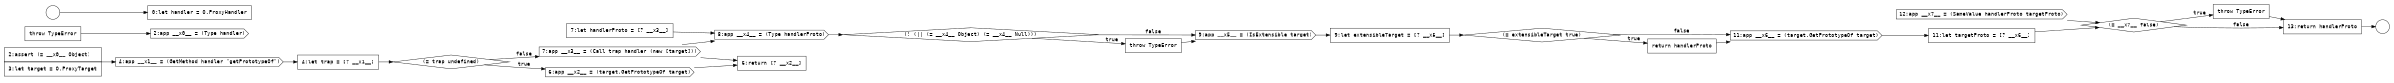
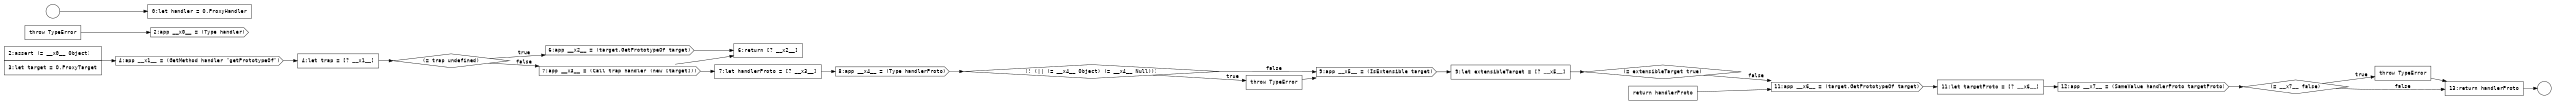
  digraph {
    fontname="DejaVu Sans Mono"
    rankdir=LR
    node [color=black fillcolor=white fontname="DejaVu Sans Mono" shape=none style=filled]
    edge [color=black fontname="DejaVu Sans Mono"]
    n1 [label=" " shape=circle]
    n2 [label=<<font color="black">12:app __x7__ = (SameValue handlerProto targetProto)</font>> shape=cds]
    n3 [label=<<font color="black">(= __x7__ false)</font>> shape=diamond]
    n4 [label=<<font color="black">     <table border="0" cellborder="1" cellspacing="0" cellpadding="10">       <tr><td align="left">throw TypeError</td></tr>     </table>   </font>> margin=0]
    n5 [label=<<font color="black">     <table border="0" cellborder="1" cellspacing="0" cellpadding="10">       <tr><td align="left">13:return handlerProto</td></tr>     </table>   </font>> margin=0]
    n6 [label=<<font color="black">2:app __x0__ = (Type handler)</font>> shape=cds]
    n7 [label=<<font color="black">     <table border="0" cellborder="1" cellspacing="0" cellpadding="10">       <tr><td align="left">2:assert (= __x0__ Object)</td></tr>       <tr><td align="left">3:let target = O.ProxyTarget</td></tr>     </table>   </font>> margin=0]
    n8 [label=<<font color="black">4:app __x1__ = (GetMethod handler &quot;getPrototypeOf&quot;)</font>> shape=cds]
    n9 [label=<<font color="black">9:app __x5__ = (IsExtensible target)</font>> shape=cds]
    n10 [label=<<font color="black">     <table border="0" cellborder="1" cellspacing="0" cellpadding="10">       <tr><td align="left">9:let extensibleTarget = [? __x5__]</td></tr>     </table>   </font>> margin=0]
    n11 [label=<<font color="black">(= extensibleTarget true)</font>> shape=diamond]
    n12 [label=<<font color="black">     <table border="0" cellborder="1" cellspacing="0" cellpadding="10">       <tr><td align="left">0:let handler = O.ProxyHandler</td></tr>     </table>   </font>> margin=0]
    n13 [label=<<font color="black">8:app __x4__ = (Type handlerProto)</font>> shape=cds]
    n14 [label=<<font color="black">(! (|| (= __x4__ Object) (= __x4__ Null)))</font>> shape=diamond]
    n15 [label=<<font color="black">     <table border="0" cellborder="1" cellspacing="0" cellpadding="10">       <tr><td align="left">throw TypeError</td></tr>     </table>   </font>> margin=0]
    n16 [label=<<font color="black">6:app __x2__ = (target.GetPrototypeOf target)</font>> shape=cds]
    n17 [label=<<font color="black">     <table border="0" cellborder="1" cellspacing="0" cellpadding="10">       <tr><td align="left">6:return [? __x2__]</td></tr>     </table>   </font>> margin=0]
    n18 [label=<<font color="black">11:app __x6__ = (target.GetPrototypeOf target)</font>> shape=cds]
    n19 [label=<<font color="black">     <table border="0" cellborder="1" cellspacing="0" cellpadding="10">       <tr><td align="left">11:let targetProto = [? __x6__]</td></tr>     </table>   </font>> margin=0]
    n20 [label=<<font color="black">     <table border="0" cellborder="1" cellspacing="0" cellpadding="10">       <tr><td align="left">4:let trap = [? __x1__]</td></tr>     </table>   </font>> margin=0]
    n21 [label=<<font color="black">     <table border="0" cellborder="1" cellspacing="0" cellpadding="10">       <tr><td align="left">return handlerProto</td></tr>     </table>   </font>> margin=0]
    n22 [label=<<font color="black">     <table border="0" cellborder="1" cellspacing="0" cellpadding="10">       <tr><td align="left">7:let handlerProto = [? __x3__]</td></tr>     </table>   </font>> margin=0]
    n23 [label=<<font color="black">(= trap undefined)</font>> shape=diamond]
    n24 [label=<<font color="black">7:app __x3__ = (Call trap handler (new [target]))</font>> shape=cds]
    n25 [label=<<font color="black">     <table border="0" cellborder="1" cellspacing="0" cellpadding="10">       <tr><td align="left">throw TypeError</td></tr>     </table>   </font>> margin=0]
    n26 [label=" " shape=circle]
    n2 -> n3
    n3 -> n4 [label=<<font color="black">true</font>>]
    n3 -> n5 [label=<<font color="black">false</font>>]
    n4 -> n5
    n5 -> n1
    n7 -> n8
    n8 -> n20
    n9 -> n10
    n10 -> n11
    n11 -> n18 [label=<<font color="black">false</font>>]
-   n11 -> n21 [label=<<font color="black">true</font>>]
    n13 -> n14
    n14 -> n9 [label=<<font color="black">false</font>>]
    n14 -> n15 [label=<<font color="black">true</font>>]
    n15 -> n9
    n16 -> n17
    n18 -> n19
-   n19 -> n3
+   n19 -> n2
    n20 -> n23
    n21 -> n18
    n22 -> n13
    n23 -> n16 [label=<<font color="black">true</font>>]
    n23 -> n24 [label=<<font color="black">false</font>>]
    n24 -> n17
-   n24 -> n13
+   n24 -> n22
    n25 -> n6
    n26 -> n12
  }
